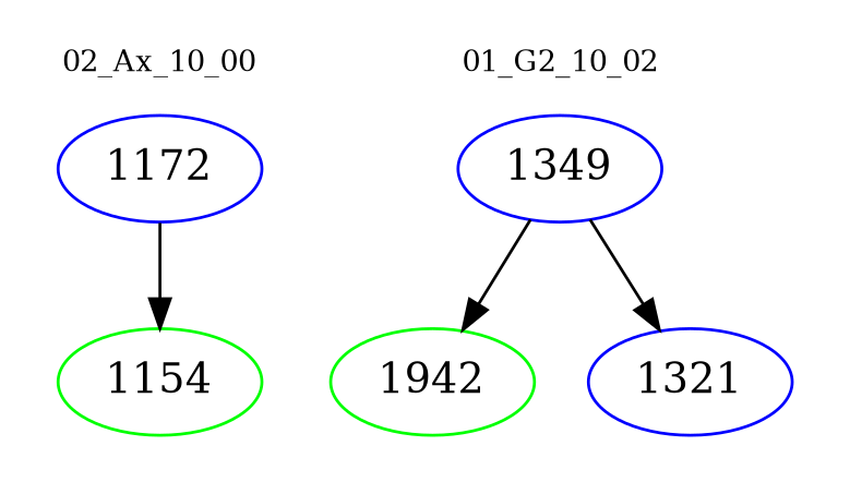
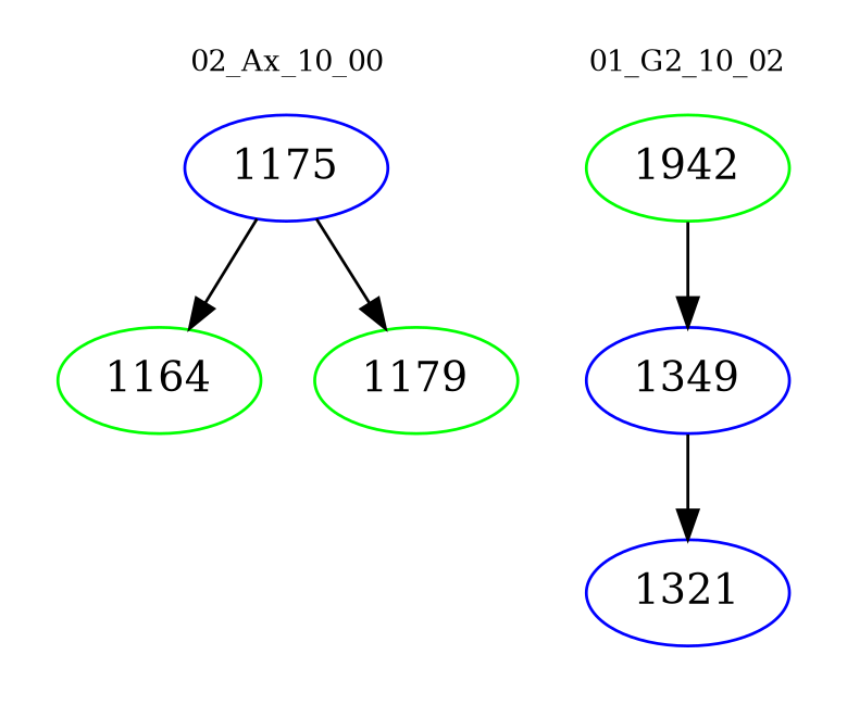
  digraph {
    node [color=blue]
    edge [color=black]
-   n1 [label=1172]
-   n2 [color=green label=1154]
+   n1 [label=1175]
+   n2 [color=green label=1164]
+   n3 [color=green label=1179]
    n4 [label=1349]
    n5 [color=green label=1942]
    n6 [label=1321]
    subgraph cluster_1 {
      color=white
      fontsize=10
      label="02_Ax_10_00"
      n1
      n2
+     n3
    }
    subgraph cluster_2 {
      color=white
      fontsize=10
      label="01_G2_10_02"
      n4
      n5
      n6
    }
    n1 -> n2
-   n4 -> n5
+   n1 -> n3
+   n5 -> n4
    n4 -> n6
  }
